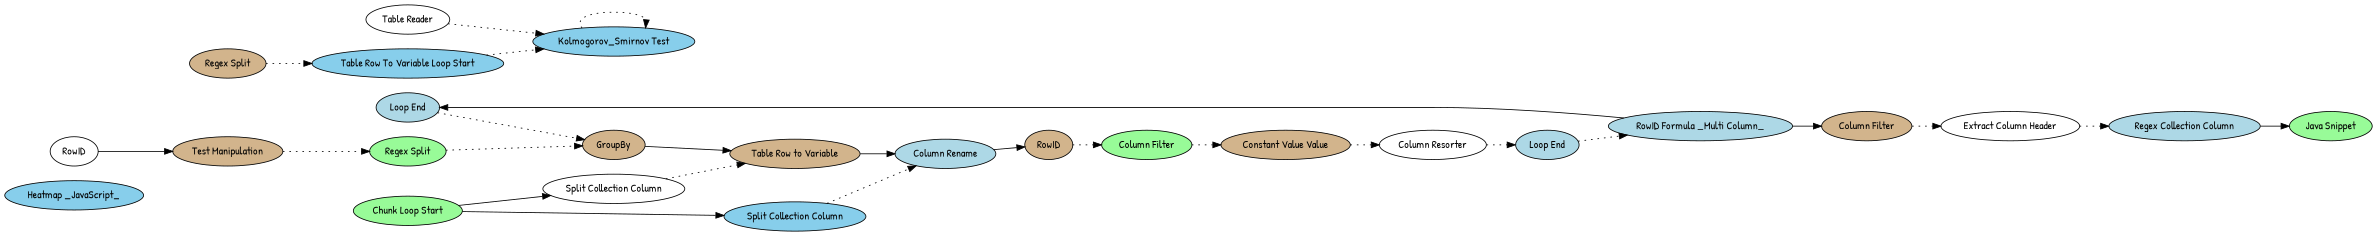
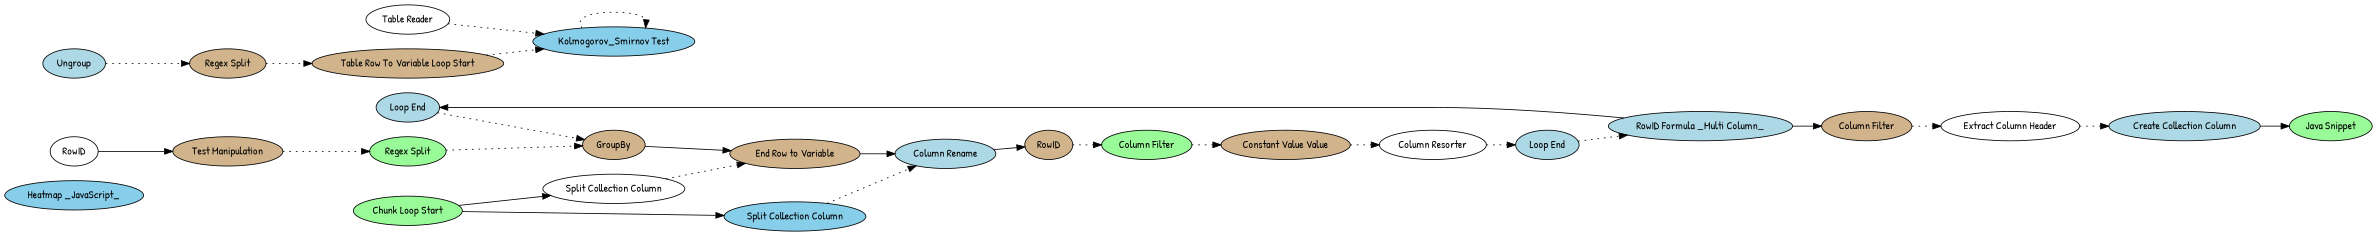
  digraph {
    fontname="Patrick Hand"
    rankdir=LR
    node [fillcolor=tan fontname="Patrick Hand" style=filled]
    edge [fontname="Patrick Hand" style=dotted]
    n1 [fillcolor=skyblue label="Heatmap _JavaScript_"]
    n2 [fillcolor=lightblue label="Loop End"]
    n3 [label=GroupBy]
-   n4 [label="Table Row to Variable"]
-   n5 [fillcolor=skyblue label="Table Row To Variable Loop Start"]
+   n4 [label="End Row to Variable"]
+   n5 [label="Table Row To Variable Loop Start"]
    n6 [fillcolor=skyblue label="Kolmogorov_Smirnov Test"]
    n7 [fillcolor=white label="Extract Column Header"]
-   n8 [fillcolor=lightblue label="Regex Collection Column"]
+   n8 [fillcolor=lightblue label="Create Collection Column"]
    n9 [fillcolor=palegreen label="Java Snippet"]
    n10 [label="Column Filter"]
+   n11 [fillcolor=lightblue label=Ungroup]
    n12 [label="Regex Split"]
    n13 [fillcolor=white label=RowID]
    n14 [label="Test Manipulation"]
    n15 [fillcolor=palegreen label="Regex Split"]
    n16 [fillcolor=palegreen label="Chunk Loop Start"]
    n17 [fillcolor=skyblue label="Split Collection Column"]
    n18 [fillcolor=white label="Split Collection Column"]
    n19 [fillcolor=lightblue label="Column Rename"]
    n20 [label=RowID]
    n21 [fillcolor=palegreen label="Column Filter"]
    n22 [label="Constant Value Value"]
    n23 [fillcolor=white label="Column Resorter"]
    n24 [fillcolor=lightblue label="Loop End"]
    n25 [fillcolor=lightblue label="RowID Formula _Multi Column_"]
    n26 [fillcolor=white label="Table Reader"]
    n2 -> n3
    n3 -> n4 [style=solid]
    n4 -> n19 [style=solid]
    n5 -> n6
    n6 -> n6
    n7 -> n8
    n8 -> n9 [style=solid]
    n10 -> n7
+   n11 -> n12
    n12 -> n5
    n13 -> n14 [style=solid]
    n14 -> n15
    n15 -> n3
    n16 -> n17 [style=solid]
    n16 -> n18 [style=solid]
    n17 -> n19
    n18 -> n4
    n19 -> n20 [style=solid]
    n20 -> n21
    n21 -> n22
    n22 -> n23
    n23 -> n24
    n24 -> n25
    n25 -> n2 [style=solid]
    n25 -> n10 [style=solid]
    n26 -> n6
  }
